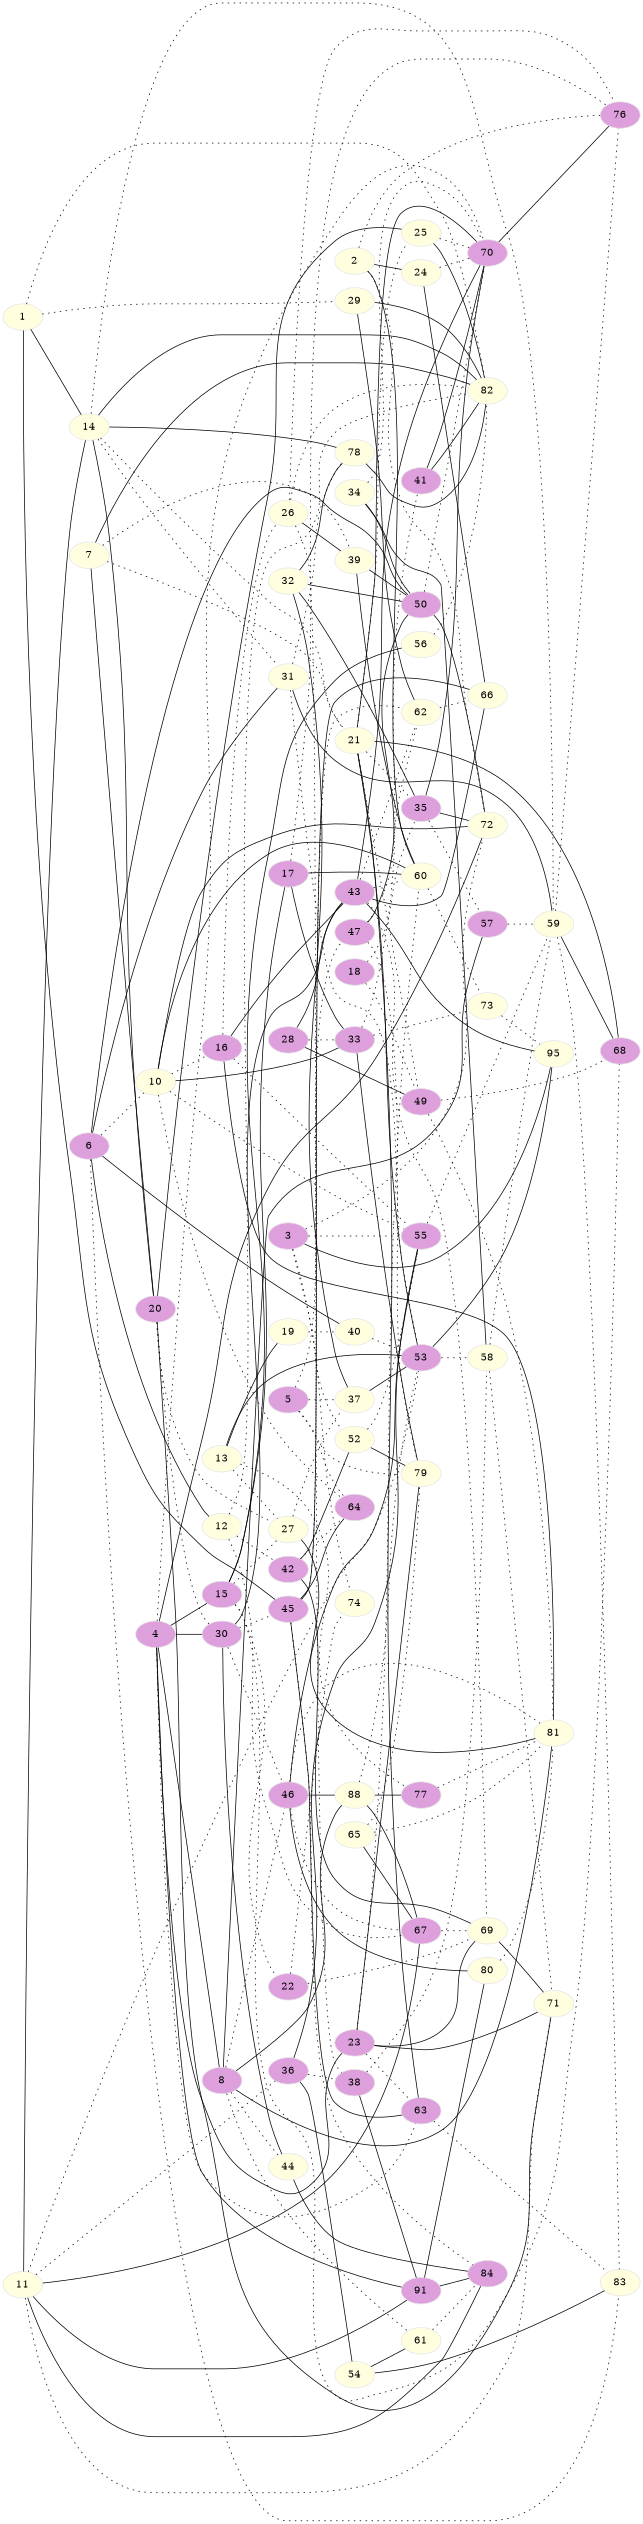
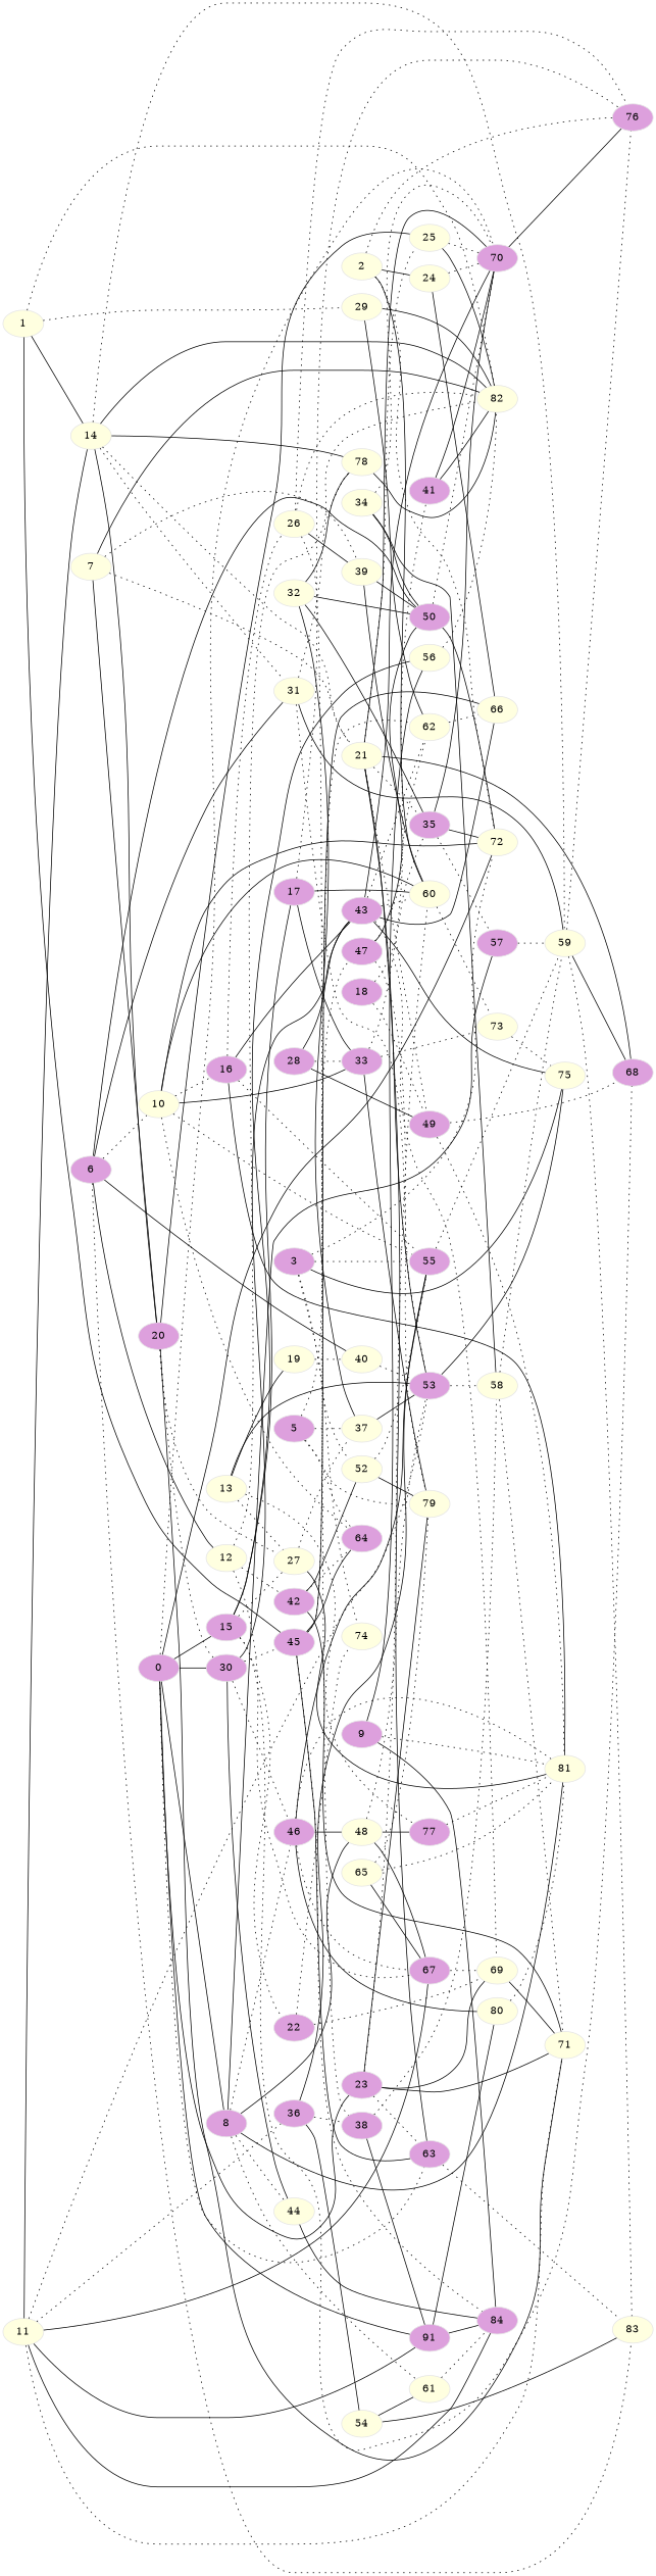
  graph {
    rankdir=LR
    node [color=gray90 fillcolor=lightyellow style=filled]
    edge [style=dotted weight=1.0]
    1
    14
    29
    45 [fillcolor=plum]
    82
    31
    20 [fillcolor=plum]
    21
    59
    78
    62
    63 [fillcolor=plum]
    64 [fillcolor=plum]
    84 [fillcolor=plum]
    66
    2
    24
    60
    72
    76 [fillcolor=plum]
    70 [fillcolor=plum]
    73
    3 [fillcolor=plum]
    52
    55 [fillcolor=plum]
    74
-   75 [label=95]
+   75
    79
-   4 [fillcolor=plum]
+   4 [fillcolor=plum label=0]
    8 [fillcolor=plum]
    15 [fillcolor=plum]
    23 [fillcolor=plum]
    30 [fillcolor=plum]
    n34 [fillcolor=plum label=91]
    44
    46 [fillcolor=plum]
-   48 [label=88]
+   48
    57 [fillcolor=plum]
    61
    81
    56
    27
    17 [fillcolor=plum]
    22 [fillcolor=plum]
    68 [fillcolor=plum]
    71
    69
    43 [fillcolor=plum]
    80
    83
    5 [fillcolor=plum]
    37
    47 [fillcolor=plum]
    53 [fillcolor=plum]
    50 [fillcolor=plum]
    6 [fillcolor=plum]
    10
    12
    40
    16 [fillcolor=plum]
    33 [fillcolor=plum]
    67 [fillcolor=plum]
    42 [fillcolor=plum]
    7
    39
    25
    35 [fillcolor=plum]
    49 [fillcolor=plum]
    26
    38 [fillcolor=plum]
    77 [fillcolor=plum]
+   9 [fillcolor=plum]
    41 [fillcolor=plum]
    11
    36 [fillcolor=plum]
    54
    58
    13
    19
    18 [fillcolor=plum]
    28 [fillcolor=plum]
    32
    34
    65
    1 -- 14 [style=solid]
    1 -- 29
    1 -- 45 [style=solid]
    1 -- 82
    14 -- 82 [style=solid]
    14 -- 31
    14 -- 20 [style=solid]
    14 -- 21
    14 -- 59
    14 -- 78 [style=solid]
    29 -- 82 [style=solid]
    29 -- 62 [style=solid]
    45 -- 62
    45 -- 63 [style=solid]
    45 -- 64 [style=solid]
    45 -- 84
    45 -- 66 [style=solid]
    31 -- 59 [style=solid weight=2.0]
    31 -- 78
    31 -- 53
    20 -- 30
    20 -- 27
    20 -- 71 [style=solid]
    20 -- 25 [style=solid]
    21 -- 63 [style=solid]
    21 -- 70 [style=solid]
    21 -- 68 [style=solid]
    21 -- 53 [style=solid]
    21 -- 25
    21 -- 35
    21 -- 49
    59 -- 76
    59 -- 68 [style=solid]
    59 -- 83
    78 -- 82 [style=solid]
    62 -- 66
    63 -- 83
    2 -- 24 [style=solid]
    2 -- 60 [style=solid]
    2 -- 72
    2 -- 76
    24 -- 66 [style=solid]
    24 -- 70
    60 -- 73
    70 -- 76 [style=solid]
    73 -- 75
    3 -- 72
    3 -- 52
    3 -- 55
    3 -- 74
    3 -- 75 [style=solid]
    52 -- 55
    52 -- 79 [style=solid]
    55 -- 59
    4 -- 63
    4 -- 72 [style=solid]
    4 -- 70
    4 -- 8 [style=solid]
    4 -- 15 [style=solid]
    4 -- 23 [style=solid]
    4 -- 30 [style=solid]
    4 -- n34 [style=solid]
    8 -- 44 [weight=2.0]
    8 -- 46
    8 -- 48 [style=solid]
    8 -- 57 [style=solid]
    8 -- 61
    8 -- 81 [style=solid]
    15 -- 56 [style=solid]
    15 -- 27
    15 -- 17 [style=solid]
    15 -- 22
    15 -- 68
    23 -- 63
    23 -- 60
    23 -- 79 [style=solid weight=2.0]
    23 -- 71 [style=solid]
    23 -- 69 [style=solid]
    30 -- 45
    30 -- 44 [style=solid]
    30 -- 46
    30 -- 43 [style=solid]
    n34 -- 84 [style=solid]
    n34 -- 80 [style=solid]
    44 -- 84 [style=solid]
    46 -- 55 [style=solid]
    46 -- 48 [style=solid]
    46 -- 81
    46 -- 80 [style=solid]
    46 -- 67
    48 -- 53
    48 -- 67 [style=solid]
    48 -- 77 [style=solid]
    57 -- 59
    61 -- 84
    56 -- 82 [weight=2.0]
    27 -- 81 [style=solid]
    27 -- 37
    17 -- 60 [style=solid]
    17 -- 76
    17 -- 33 [style=solid]
    22 -- 74
    22 -- 69
    69 -- 71 [style=solid]
    43 -- 62
    43 -- 66 [style=solid]
    43 -- 60
    43 -- 70 [style=solid]
    43 -- 75 [style=solid]
    43 -- 69 [weight=2.0]
    80 -- 81
    5 -- 64
    5 -- 79
    5 -- 37 [weight=2.0]
    5 -- 47
    37 -- 53 [style=solid]
    47 -- 62
    47 -- 79
    47 -- 50 [style=solid]
    53 -- 75 [style=solid]
    53 -- 58
    50 -- 72 [style=solid]
    50 -- 70
    6 -- 31 [style=solid]
    6 -- 83
    6 -- 50 [style=solid]
    6 -- 10
    6 -- 12 [style=solid]
    6 -- 40 [style=solid]
    10 -- 64
    10 -- 60 [style=solid]
    10 -- 72 [style=solid]
    10 -- 55
    10 -- 16
    10 -- 33 [style=solid]
    12 -- 82
    12 -- 67
    12 -- 42
    40 -- 53
    16 -- 55
    16 -- 81 [style=solid]
    16 -- 43 [style=solid]
    16 -- 26
    33 -- 73
    33 -- 79 [style=solid]
    33 -- 41
    67 -- 69 [weight=2.0]
    42 -- 64
    42 -- 52 [style=solid]
-   42 -- 69 [style=solid]
+   42 -- 71 [style=solid]
    7 -- 82 [style=solid]
    7 -- 20 [style=solid]
    7 -- 21
    7 -- 39
    39 -- 60 [style=solid]
    39 -- 50 [style=solid]
    25 -- 82 [style=solid]
    25 -- 70
    35 -- 72 [style=solid]
    35 -- 70 [style=solid]
    35 -- 57
    49 -- 81
    49 -- 68
    26 -- 82
    26 -- 76
    26 -- 39 [style=solid]
    26 -- 38
    38 -- n34 [style=solid]
    38 -- 58
    77 -- 81
+   9 -- 84 [style=solid]
+   9 -- 81
+   9 -- 56 [style=solid]
    41 -- 82 [style=solid]
    41 -- 70 [style=solid]
    11 -- 14 [style=solid]
    11 -- 84 [style=solid]
    11 -- n34 [style=solid]
    11 -- 71
    11 -- 53
    11 -- 67 [style=solid]
    11 -- 36
    36 -- 55 [style=solid]
    36 -- 38
    36 -- 54 [style=solid]
    54 -- 61 [style=solid]
    54 -- 83 [style=solid]
    58 -- 59
    58 -- 71
    13 -- 27
    13 -- 53 [style=solid]
    13 -- 77
    13 -- 19 [style=solid]
    19 -- 40
    18 -- 35
    18 -- 49
    28 -- 43 [style=solid]
    28 -- 33
    28 -- 49 [style=solid]
    32 -- 78 [style=solid]
    32 -- 37 [style=solid]
    32 -- 50 [style=solid]
    32 -- 35 [style=solid]
    34 -- 70
    34 -- 50 [style=solid]
    34 -- 58 [style=solid]
    65 -- 79
    65 -- 81
    65 -- 67 [style=solid]
  }
